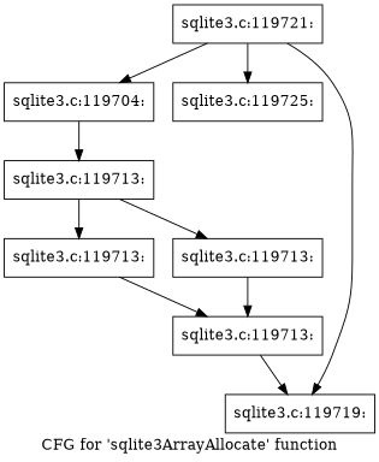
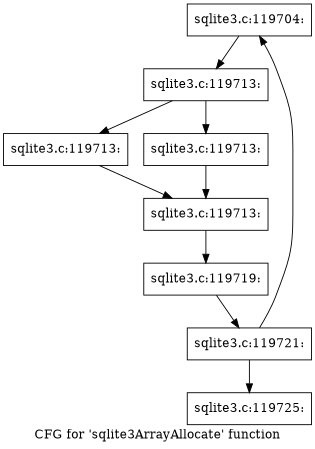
  digraph {
    label="CFG for 'sqlite3ArrayAllocate' function"
    node [shape=record]
    n1 [label="{sqlite3.c:119704:}"]
    n2 [label="{sqlite3.c:119713:}"]
    n3 [label="{sqlite3.c:119713:}"]
    n4 [label="{sqlite3.c:119713:}"]
    n5 [label="{sqlite3.c:119721:}"]
    n6 [label="{sqlite3.c:119725:}"]
    n7 [label="{sqlite3.c:119713:}"]
    n8 [label="{sqlite3.c:119719:}"]
    n1 -> n2
    n2 -> n3
    n2 -> n4
    n3 -> n7
    n4 -> n7
    n5 -> n1
    n5 -> n6
    n7 -> n8
-   n5 -> n8
+   n8 -> n5
  }
